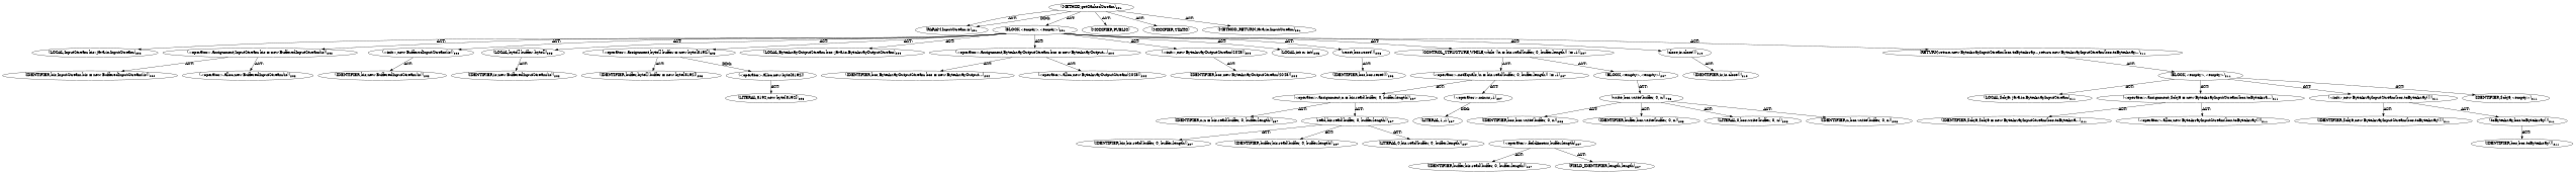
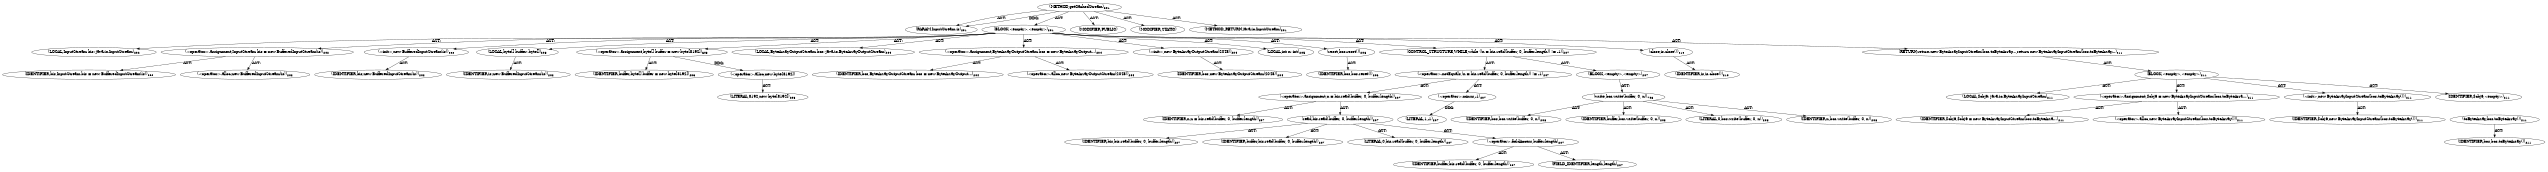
  digraph {
    n1 [label=<(METHOD,getCachedStream)<SUB>201</SUB>>]
    n2 [label=<(PARAM,InputStream is)<SUB>201</SUB>>]
    n3 [label=<(BLOCK,&lt;empty&gt;,&lt;empty&gt;)<SUB>201</SUB>>]
    n4 [label=<(MODIFIER,PUBLIC)>]
    n5 [label=<(MODIFIER,STATIC)>]
    n6 [label=<(METHOD_RETURN,java.io.InputStream)<SUB>201</SUB>>]
    n7 [label=<(LOCAL,InputStream bis: java.io.InputStream)<SUB>202</SUB>>]
    n8 [label=<(&lt;operator&gt;.assignment,InputStream bis = new BufferedInputStream(is))<SUB>202</SUB>>]
    n9 [label=<(&lt;init&gt;,new BufferedInputStream(is))<SUB>202</SUB>>]
    n10 [label=<(LOCAL,byte[] buffer: byte[])<SUB>203</SUB>>]
    n11 [label=<(&lt;operator&gt;.assignment,byte[] buffer = new byte[8192])<SUB>603</SUB>>]
    n12 [label=<(LOCAL,ByteArrayOutputStream bos: java.io.ByteArrayOutputStream)<SUB>204</SUB>>]
    n13 [label=<(&lt;operator&gt;.assignment,ByteArrayOutputStream bos = new ByteArrayOutput...)<SUB>204</SUB>>]
    n14 [label=<(&lt;init&gt;,new ByteArrayOutputStream(2048))<SUB>204</SUB>>]
    n15 [label=<(LOCAL,int n: int)<SUB>205</SUB>>]
    n16 [label=<(reset,bos.reset())<SUB>206</SUB>>]
    n17 [label=<(CONTROL_STRUCTURE,WHILE,while ((n = bis.read(buffer, 0, buffer.length)) != -1))<SUB>207</SUB>>]
    n18 [label=<(close,is.close())<SUB>210</SUB>>]
    n19 [label=<(RETURN,return new ByteArrayInputStream(bos.toByteArray...,return new ByteArrayInputStream(bos.toByteArray...)<SUB>211</SUB>>]
    n20 [label=<(IDENTIFIER,bis,InputStream bis = new BufferedInputStream(is))<SUB>202</SUB>>]
    n21 [label=<(&lt;operator&gt;.alloc,new BufferedInputStream(is))<SUB>202</SUB>>]
    n22 [label=<(IDENTIFIER,bis,new BufferedInputStream(is))<SUB>202</SUB>>]
    n23 [label=<(IDENTIFIER,is,new BufferedInputStream(is))<SUB>202</SUB>>]
    n24 [label=<(IDENTIFIER,buffer,byte[] buffer = new byte[8192])<SUB>203</SUB>>]
    n25 [label=<(&lt;operator&gt;.alloc,new byte[8192])>]
    n26 [label=<(IDENTIFIER,bos,ByteArrayOutputStream bos = new ByteArrayOutput...)<SUB>204</SUB>>]
    n27 [label=<(&lt;operator&gt;.alloc,new ByteArrayOutputStream(2048))<SUB>204</SUB>>]
    n28 [label=<(IDENTIFIER,bos,new ByteArrayOutputStream(2048))<SUB>204</SUB>>]
    n29 [label=<(IDENTIFIER,bos,bos.reset())<SUB>206</SUB>>]
    n30 [label=<(&lt;operator&gt;.notEquals,(n = bis.read(buffer, 0, buffer.length)) != -1)<SUB>207</SUB>>]
    n31 [label=<(BLOCK,&lt;empty&gt;,&lt;empty&gt;)<SUB>207</SUB>>]
    n32 [label=<(IDENTIFIER,is,is.close())<SUB>210</SUB>>]
    n33 [label=<(BLOCK,&lt;empty&gt;,&lt;empty&gt;)<SUB>211</SUB>>]
    n34 [label=<(LITERAL,8192,new byte[8192])<SUB>203</SUB>>]
    n35 [label=<(&lt;operator&gt;.assignment,n = bis.read(buffer, 0, buffer.length))<SUB>207</SUB>>]
    n36 [label=<(&lt;operator&gt;.minus,-1)<SUB>207</SUB>>]
    n37 [label=<(write,bos.write(buffer, 0, n))<SUB>708</SUB>>]
    n38 [label=<(IDENTIFIER,n,n = bis.read(buffer, 0, buffer.length))<SUB>207</SUB>>]
    n39 [label=<(read,bis.read(buffer, 0, buffer.length))<SUB>207</SUB>>]
    n40 [label=<(LITERAL,1,-1)<SUB>207</SUB>>]
    n41 [label=<(IDENTIFIER,bis,bis.read(buffer, 0, buffer.length))<SUB>207</SUB>>]
    n42 [label=<(IDENTIFIER,buffer,bis.read(buffer, 0, buffer.length))<SUB>207</SUB>>]
    n43 [label=<(LITERAL,0,bis.read(buffer, 0, buffer.length))<SUB>207</SUB>>]
    n44 [label=<(&lt;operator&gt;.fieldAccess,buffer.length)<SUB>207</SUB>>]
    n45 [label=<(IDENTIFIER,buffer,bis.read(buffer, 0, buffer.length))<SUB>207</SUB>>]
    n46 [label=<(FIELD_IDENTIFIER,length,length)<SUB>207</SUB>>]
    n47 [label=<(IDENTIFIER,bos,bos.write(buffer, 0, n))<SUB>208</SUB>>]
    n48 [label=<(IDENTIFIER,buffer,bos.write(buffer, 0, n))<SUB>208</SUB>>]
    n49 [label=<(LITERAL,0,bos.write(buffer, 0, n))<SUB>208</SUB>>]
    n50 [label=<(IDENTIFIER,n,bos.write(buffer, 0, n))<SUB>208</SUB>>]
    n51 [label=<(LOCAL,$obj6: java.io.ByteArrayInputStream)<SUB>211</SUB>>]
    n52 [label=<(&lt;operator&gt;.assignment,$obj6 = new ByteArrayInputStream(bos.toByteArra...)<SUB>211</SUB>>]
    n53 [label=<(&lt;init&gt;,new ByteArrayInputStream(bos.toByteArray()))<SUB>211</SUB>>]
    n54 [label=<(IDENTIFIER,$obj6,&lt;empty&gt;)<SUB>211</SUB>>]
    n55 [label=<(IDENTIFIER,$obj6,$obj6 = new ByteArrayInputStream(bos.toByteArra...)<SUB>211</SUB>>]
    n56 [label=<(&lt;operator&gt;.alloc,new ByteArrayInputStream(bos.toByteArray()))<SUB>211</SUB>>]
    n57 [label=<(IDENTIFIER,$obj6,new ByteArrayInputStream(bos.toByteArray()))<SUB>211</SUB>>]
    n58 [label=<(toByteArray,bos.toByteArray())<SUB>211</SUB>>]
    n59 [label=<(IDENTIFIER,bos,bos.toByteArray())<SUB>211</SUB>>]
    n1 -> n2 [label="AST: "]
    n1 -> n2 [label="DDG: "]
    n1 -> n3 [label="AST: "]
    n1 -> n4 [label="AST: "]
    n1 -> n5 [label="AST: "]
    n1 -> n6 [label="AST: "]
    n3 -> n7 [label="AST: "]
    n3 -> n8 [label="AST: "]
    n3 -> n9 [label="AST: "]
    n3 -> n10 [label="AST: "]
    n3 -> n11 [label="AST: "]
    n3 -> n12 [label="AST: "]
    n3 -> n13 [label="AST: "]
    n3 -> n14 [label="AST: "]
    n3 -> n15 [label="AST: "]
    n3 -> n16 [label="AST: "]
    n3 -> n17 [label="AST: "]
    n3 -> n18 [label="AST: "]
    n3 -> n19 [label="AST: "]
    n8 -> n20 [label="AST: "]
    n8 -> n21 [label="AST: "]
    n9 -> n22 [label="AST: "]
    n10 -> n23 [label="AST: "]
    n11 -> n24 [label="AST: "]
    n11 -> n25 [label="DDG: "]
    n13 -> n26 [label="AST: "]
    n13 -> n27 [label="AST: "]
    n14 -> n28 [label="AST: "]
    n16 -> n29 [label="AST: "]
    n17 -> n30 [label="AST: "]
    n17 -> n31 [label="AST: "]
    n18 -> n32 [label="AST: "]
    n19 -> n33 [label="AST: "]
    n25 -> n34 [label="AST: "]
    n30 -> n35 [label="AST: "]
    n30 -> n36 [label="AST: "]
    n31 -> n37 [label="AST: "]
    n33 -> n51 [label="AST: "]
    n33 -> n52 [label="AST: "]
    n33 -> n53 [label="AST: "]
    n33 -> n54 [label="AST: "]
    n35 -> n38 [label="AST: "]
    n35 -> n39 [label="AST: "]
    n36 -> n40 [label="DDG: "]
    n37 -> n47 [label="AST: "]
    n37 -> n48 [label="AST: "]
    n37 -> n49 [label="AST: "]
    n37 -> n50 [label="AST: "]
    n39 -> n41 [label="AST: "]
    n39 -> n42 [label="AST: "]
    n39 -> n43 [label="AST: "]
+   n39 -> n44 [label="AST: "]
    n44 -> n45 [label="AST: "]
    n44 -> n46 [label="AST: "]
    n52 -> n55 [label="AST: "]
    n52 -> n56 [label="AST: "]
    n53 -> n57 [label="AST: "]
-   n53 -> n58 [label="AST: "]
    n58 -> n59 [label="AST: "]
  }
